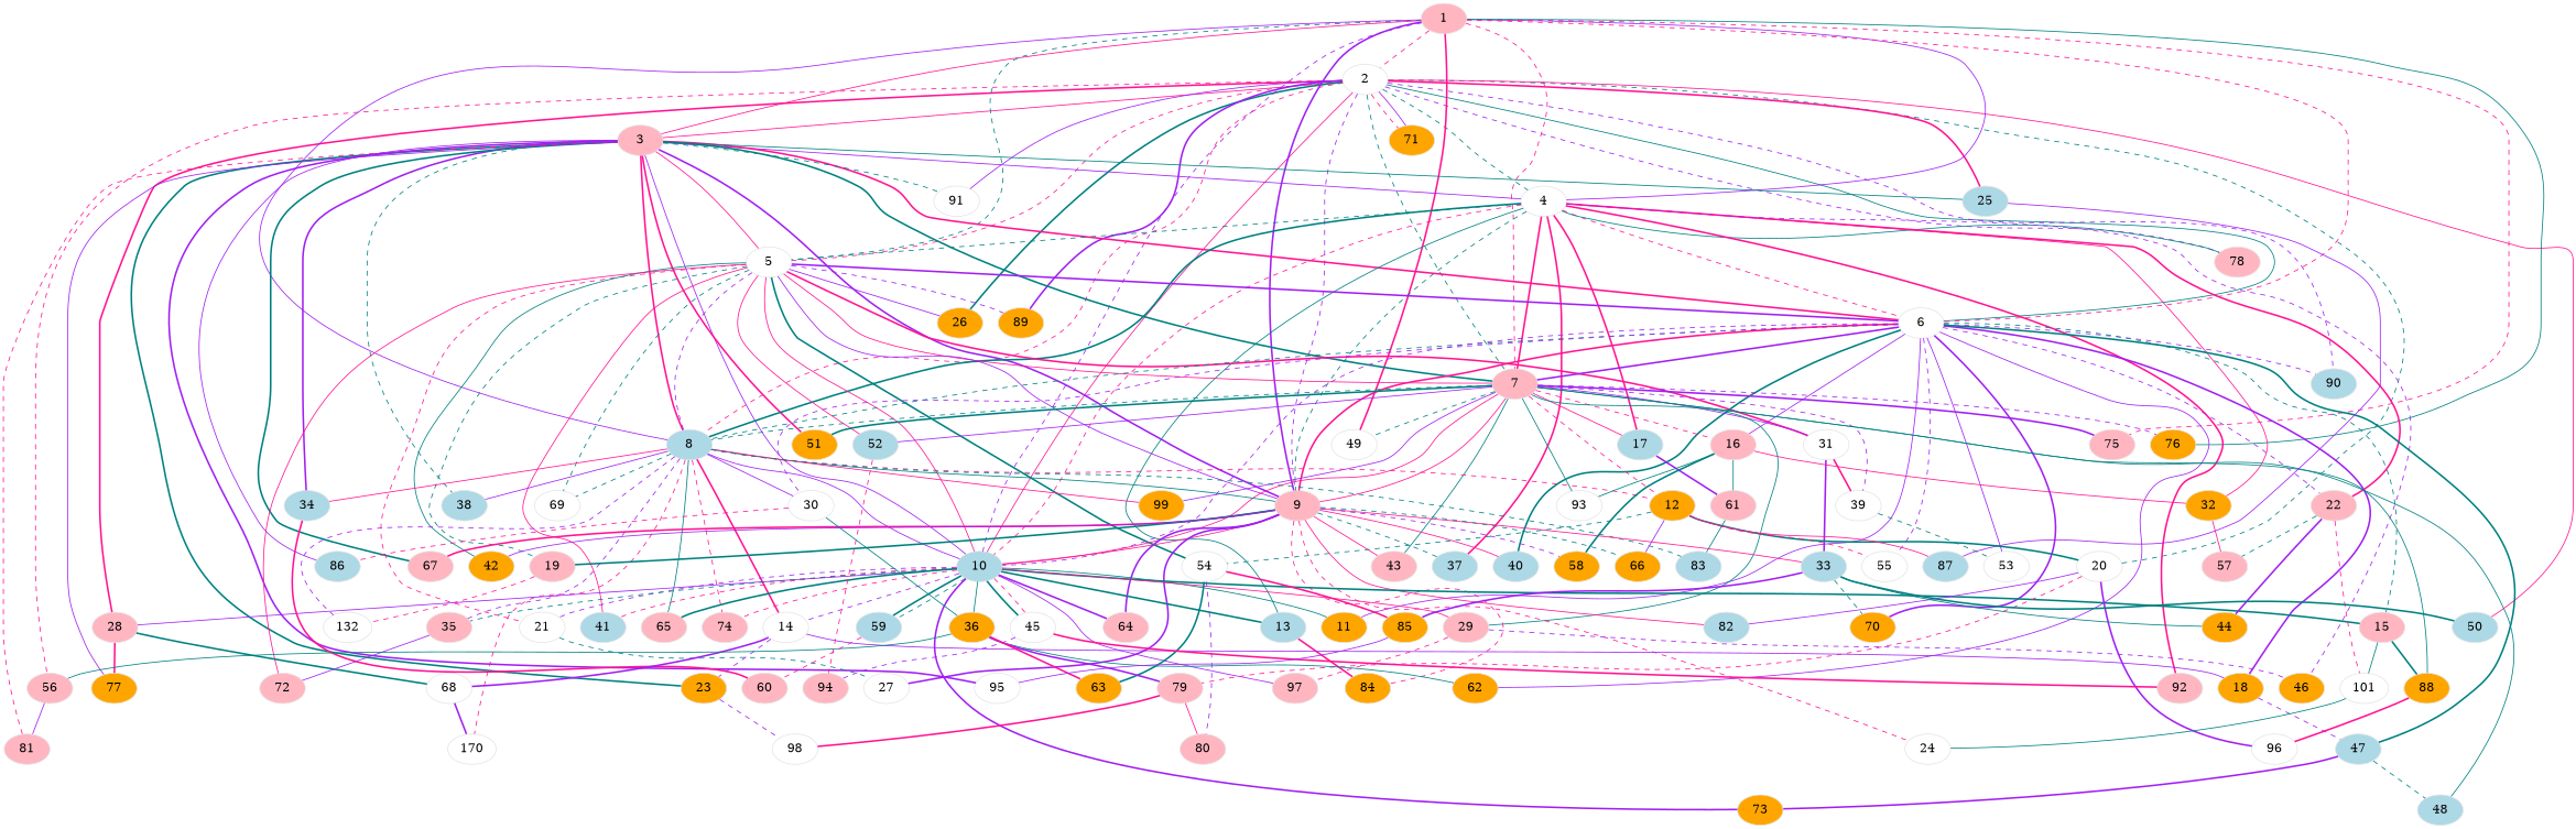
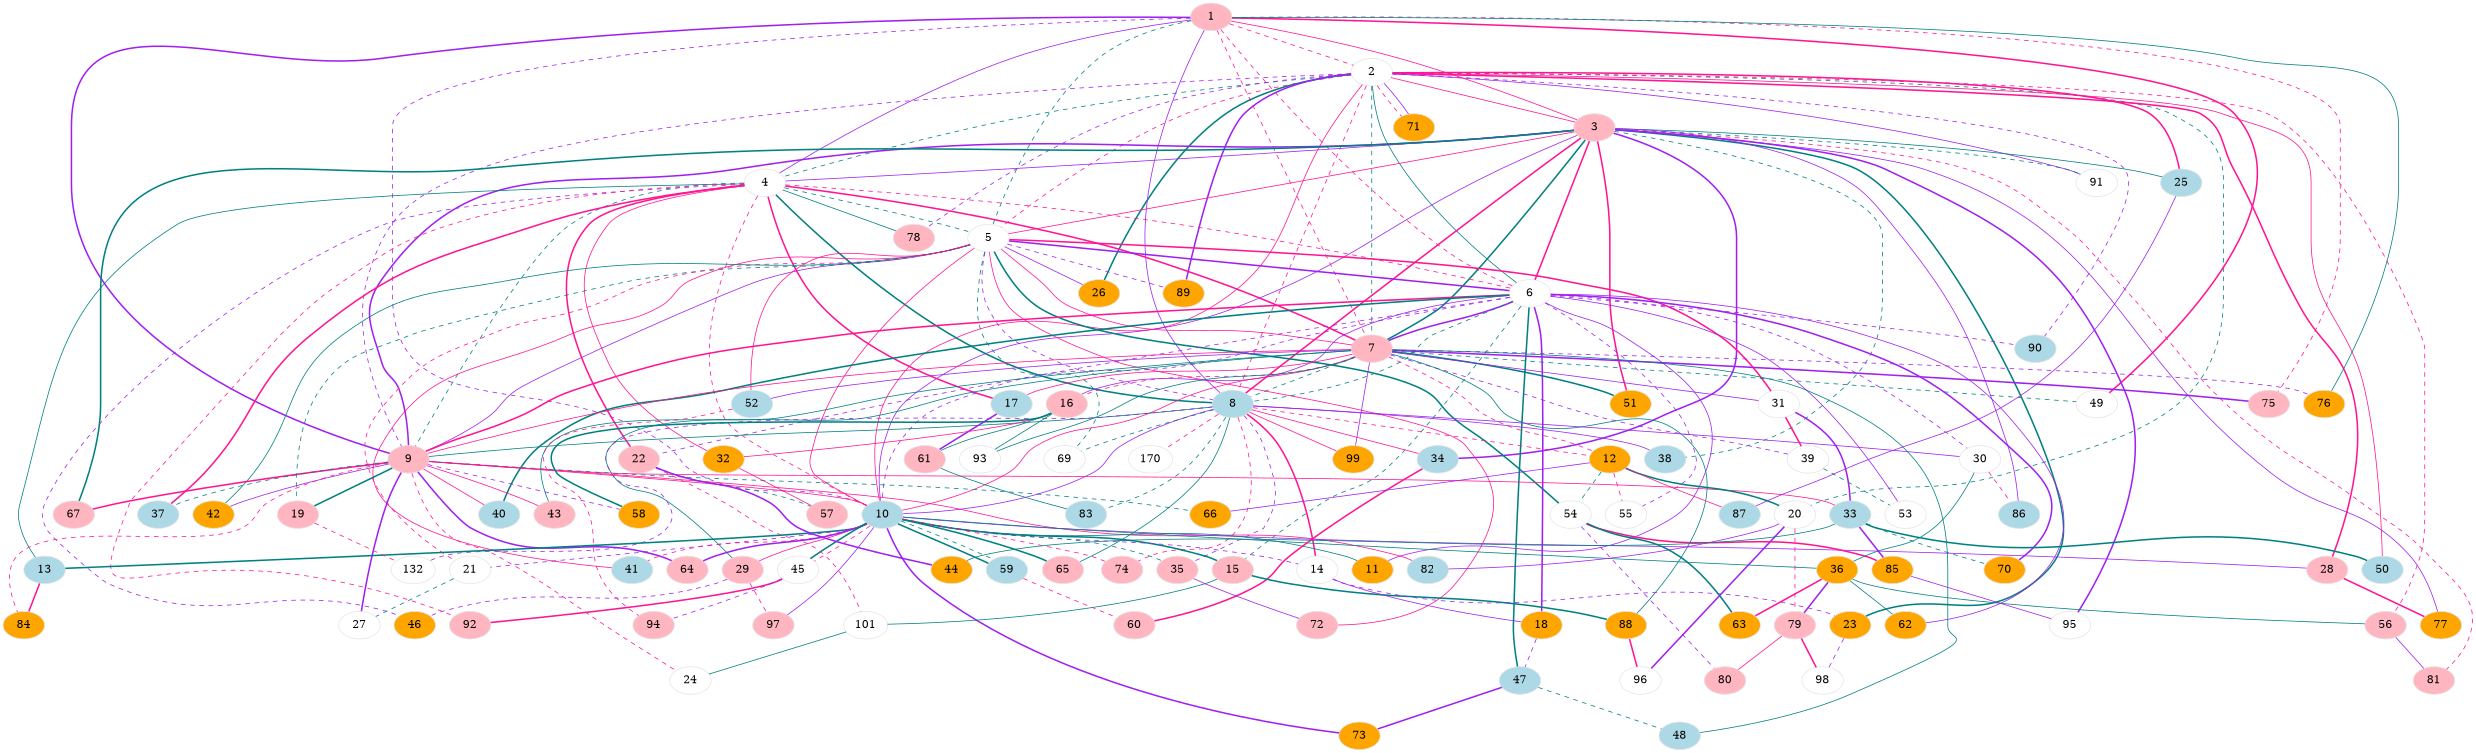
  graph {
    node [color=gray90 fillcolor=lightpink style=filled]
    edge [color=deeppink style=dashed]
    2 [fillcolor=white]
    1
    3
    4 [fillcolor=white]
    5 [fillcolor=white]
    6 [fillcolor=white]
    7
    8 [fillcolor=lightblue]
    9
    10 [fillcolor=lightblue]
    49 [fillcolor=white]
    75
    76 [fillcolor=orange]
    20 [fillcolor=white]
    25 [fillcolor=lightblue]
    26 [fillcolor=orange]
    28
    50 [fillcolor=lightblue]
    56
    71 [fillcolor=orange]
    78
    89 [fillcolor=orange]
    90 [fillcolor=lightblue]
    91 [fillcolor=white]
    23 [fillcolor=orange]
    34 [fillcolor=lightblue]
    38 [fillcolor=lightblue]
    51 [fillcolor=orange]
    67
    77 [fillcolor=orange]
    81
    86 [fillcolor=lightblue]
    95 [fillcolor=white]
    13 [fillcolor=lightblue]
    17 [fillcolor=lightblue]
    22
    32 [fillcolor=orange]
    37 [fillcolor=lightblue]
    46 [fillcolor=orange]
    92
    19
    21 [fillcolor=white]
    31 [fillcolor=white]
    41 [fillcolor=lightblue]
    42 [fillcolor=orange]
    52 [fillcolor=lightblue]
    54 [fillcolor=white]
    69 [fillcolor=white]
    72
    11 [fillcolor=orange]
    15
    16
    18 [fillcolor=orange]
    30 [fillcolor=white]
    40 [fillcolor=lightblue]
    47 [fillcolor=lightblue]
    53 [fillcolor=white]
    55 [fillcolor=white]
    62 [fillcolor=orange]
    70 [fillcolor=orange]
    12 [fillcolor=orange]
    29
    39 [fillcolor=white]
    43
    48 [fillcolor=lightblue]
    88 [fillcolor=orange]
    93 [fillcolor=white]
    99 [fillcolor=orange]
    14 [fillcolor=white]
    35
    65
    74
    83 [fillcolor=lightblue]
    n74 [fillcolor=white label=170]
    n75 [fillcolor=white label=132]
    24 [fillcolor=white]
    27 [fillcolor=white]
    33 [fillcolor=lightblue]
    58 [fillcolor=orange]
    64
    66 [fillcolor=orange]
    82 [fillcolor=lightblue]
    84 [fillcolor=orange]
    36 [fillcolor=orange]
    45 [fillcolor=white]
    59 [fillcolor=lightblue]
    73 [fillcolor=orange]
    97
    79
    96 [fillcolor=white]
    87 [fillcolor=lightblue]
-   68 [fillcolor=white]
    98 [fillcolor=white]
    60
    61
    57
    101 [fillcolor=white]
    44 [fillcolor=orange]
    94
    85 [fillcolor=orange]
    63 [fillcolor=orange]
    80
    2 -- 3 [style=solid]
    2 -- 4 [color=teal]
    2 -- 5
    2 -- 6 [color=teal style=solid]
    2 -- 7 [color=teal]
    2 -- 8
    2 -- 9 [color=purple]
    2 -- 10 [style=solid]
    2 -- 20 [color=teal]
    2 -- 25 [style=bold]
    2 -- 26 [color=teal style=bold]
    2 -- 28 [style=bold]
    2 -- 50 [style=solid]
    2 -- 56
    2 -- 71
    2 -- 71 [color=purple style=solid]
    2 -- 78 [color=purple]
    2 -- 89 [color=purple style=bold]
    2 -- 90 [color=purple]
    2 -- 91 [color=purple style=solid]
    1 -- 2
    1 -- 3 [style=solid]
    1 -- 4 [color=purple style=solid]
    1 -- 5 [color=teal]
    1 -- 6
    1 -- 7
    1 -- 8 [color=purple style=solid]
    1 -- 9 [color=purple style=bold]
    1 -- 10 [color=purple]
    1 -- 49 [style=bold]
    1 -- 75
    1 -- 76 [color=teal style=solid]
    3 -- 4 [color=purple style=solid]
    3 -- 5 [style=solid]
    3 -- 6 [style=bold]
    3 -- 7 [color=teal style=bold]
    3 -- 8 [style=bold]
    3 -- 9 [color=purple style=bold]
    3 -- 10 [color=purple style=solid]
    3 -- 25 [color=teal style=solid]
    3 -- 91 [color=teal]
    3 -- 23 [color=teal style=bold]
    3 -- 34 [color=purple style=bold]
    3 -- 38 [color=teal]
    3 -- 51 [style=bold]
    3 -- 67 [color=teal style=bold]
    3 -- 77 [color=purple style=solid]
    3 -- 81
    3 -- 86 [color=purple style=solid]
    3 -- 95 [color=purple style=bold]
    4 -- 5 [color=teal]
    4 -- 6
    4 -- 7 [style=bold]
    4 -- 8 [color=teal style=bold]
    4 -- 9 [color=teal]
    4 -- 10
    4 -- 78 [color=teal style=solid]
    4 -- 13 [color=teal style=solid]
    4 -- 17 [style=bold]
    4 -- 22 [style=bold]
    4 -- 32 [style=solid]
    4 -- 37 [style=bold]
    4 -- 46 [color=purple]
-   4 -- 92 [style=bold]
+   4 -- 92
    5 -- 6 [color=purple style=bold]
    5 -- 7 [style=solid]
    5 -- 8 [color=purple]
    5 -- 9 [color=purple style=solid]
    5 -- 10 [style=solid]
    5 -- 26 [color=purple style=solid]
    5 -- 89 [color=purple]
    5 -- 19 [color=teal]
    5 -- 21
    5 -- 31 [style=bold]
    5 -- 41 [style=solid]
    5 -- 42 [color=teal style=solid]
    5 -- 52 [style=solid]
    5 -- 54 [color=teal style=bold]
    5 -- 69 [color=teal]
    5 -- 72 [style=solid]
    6 -- 7 [color=purple style=bold]
    6 -- 8 [color=teal]
    6 -- 9 [style=bold]
    6 -- 10 [color=purple]
    6 -- 90 [color=purple]
    6 -- 22 [color=purple]
    6 -- 11 [color=purple style=solid]
    6 -- 15 [color=teal]
    6 -- 16 [color=purple style=solid]
    6 -- 18 [color=purple style=bold]
    6 -- 30 [color=purple]
    6 -- 40 [color=teal style=bold]
    6 -- 47 [color=teal style=bold]
    6 -- 53 [color=purple style=solid]
    6 -- 55 [color=purple]
    6 -- 62 [color=purple style=solid]
    6 -- 70 [color=purple style=bold]
    7 -- 8 [color=teal]
    7 -- 9 [style=solid]
    7 -- 10 [style=solid]
    7 -- 49 [color=teal]
    7 -- 75 [color=purple style=bold]
    7 -- 76 [color=purple]
    7 -- 51 [color=teal style=bold]
    7 -- 17 [style=solid]
    7 -- 31 [color=purple style=solid]
    7 -- 52 [color=purple style=solid]
    7 -- 16
    7 -- 12
    7 -- 29 [color=teal style=solid]
    7 -- 39 [color=purple]
    7 -- 43 [color=teal style=solid]
    7 -- 48 [color=teal style=solid]
    7 -- 88 [color=teal style=solid]
    7 -- 93 [color=teal style=solid]
    7 -- 99 [color=purple style=solid]
    8 -- 9 [color=teal style=solid]
    8 -- 10 [color=purple style=solid]
    8 -- 34 [style=solid]
    8 -- 38 [color=purple style=solid]
    8 -- 69 [color=teal]
    8 -- 30 [color=purple style=solid]
    8 -- 12
    8 -- 99 [style=solid]
    8 -- 14 [style=bold]
    8 -- 35 [color=purple]
    8 -- 65 [color=teal style=solid]
    8 -- 74
    8 -- 83 [color=teal]
    8 -- n74
    8 -- n75 [color=purple]
    9 -- 10 [style=solid]
    9 -- 67 [style=bold]
    9 -- 37 [color=teal]
    9 -- 19 [color=teal style=bold]
    9 -- 42 [color=purple style=solid]
    9 -- 40 [style=solid]
    9 -- 43 [style=solid]
    9 -- 24
    9 -- 27 [color=purple style=bold]
    9 -- 33 [style=solid]
    9 -- 58 [color=purple]
    9 -- 64 [color=purple style=bold]
    9 -- 66 [color=teal]
    9 -- 82 [style=solid]
    9 -- 84
    10 -- 28 [color=purple style=solid]
    10 -- 13 [color=teal style=bold]
    10 -- 21 [color=purple]
    10 -- 41
    10 -- 11 [color=teal style=solid]
    10 -- 15 [color=teal style=bold]
    10 -- 29 [style=solid]
    10 -- 14 [color=purple]
    10 -- 35 [color=teal]
    10 -- 65 [color=teal style=bold]
    10 -- 74
    10 -- 64 [color=purple style=bold]
    10 -- 36 [color=teal style=solid]
    10 -- 45 [color=teal style=bold]
    10 -- 45
    10 -- 59 [color=teal style=bold]
    10 -- 59 [color=teal]
    10 -- 73 [color=purple style=bold]
    10 -- 97 [color=purple style=solid]
    20 -- 82 [color=purple style=solid]
    20 -- 79
    20 -- 96 [color=purple style=bold]
    25 -- 87 [color=purple style=solid]
    28 -- 77 [style=bold]
-   28 -- 68 [color=teal style=bold]
    56 -- 81 [color=purple style=solid]
    23 -- 98 [color=purple]
    34 -- 60 [style=bold]
    13 -- 84 [style=bold]
    17 -- 61 [color=purple style=bold]
    22 -- 57 [color=teal]
    22 -- 101
    22 -- 44 [color=purple style=bold]
    32 -- 57 [style=solid]
    19 -- n75
    21 -- 27 [color=teal]
    31 -- 39 [style=bold]
    31 -- 33 [color=purple style=bold]
    52 -- 94
    54 -- 85 [style=bold]
    54 -- 63 [color=teal style=bold]
    54 -- 80 [color=purple]
    15 -- 88 [color=teal style=bold]
    15 -- 101 [color=teal style=solid]
    16 -- 32 [style=solid]
    16 -- 93 [color=teal style=solid]
    16 -- 58 [color=teal style=bold]
    16 -- 61 [color=teal style=solid]
    18 -- 47 [color=purple]
    30 -- 86
    30 -- 36 [color=teal style=solid]
    47 -- 48 [color=teal]
    47 -- 73 [color=purple style=bold]
    12 -- 20 [color=teal style=bold]
    12 -- 54 [color=teal]
    12 -- 55
    12 -- 66 [color=purple style=solid]
    12 -- 87 [style=solid]
    29 -- 46 [color=purple]
    29 -- 97
    39 -- 53 [color=teal]
    88 -- 96 [style=bold]
    14 -- 23 [color=purple]
    14 -- 18 [color=purple style=solid]
-   14 -- 68 [color=purple style=bold]
    35 -- 72 [color=purple style=solid]
    33 -- 50 [color=teal style=bold]
    33 -- 70 [color=teal]
    33 -- 44 [color=teal style=solid]
    33 -- 85 [color=purple style=bold]
    36 -- 56 [color=teal style=solid]
    36 -- 62 [color=teal style=solid]
    36 -- 79 [color=purple style=bold]
    36 -- 63 [style=bold]
    45 -- 92 [style=bold]
    45 -- 94 [color=purple]
    59 -- 60
    79 -- 98 [style=bold]
    79 -- 80 [style=solid]
-   68 -- n74 [color=purple style=bold]
    61 -- 83 [color=teal style=solid]
    101 -- 24 [color=teal style=solid]
    85 -- 95 [color=purple style=solid]
  }
